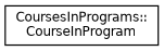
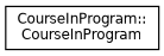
  digraph {
    rankdir=LR
-   n1 [color=black fillcolor=white fontname=Helvetica fontsize=10 height=0.2 label="CoursesInPrograms::\lCourseInProgram" shape=record style=filled width=0.4]
+   n1 [color=black fillcolor=white fontname=Helvetica fontsize=10 height=0.2 label="CourseInProgram::\lCourseInProgram" shape=record style=filled width=0.4]
  }
